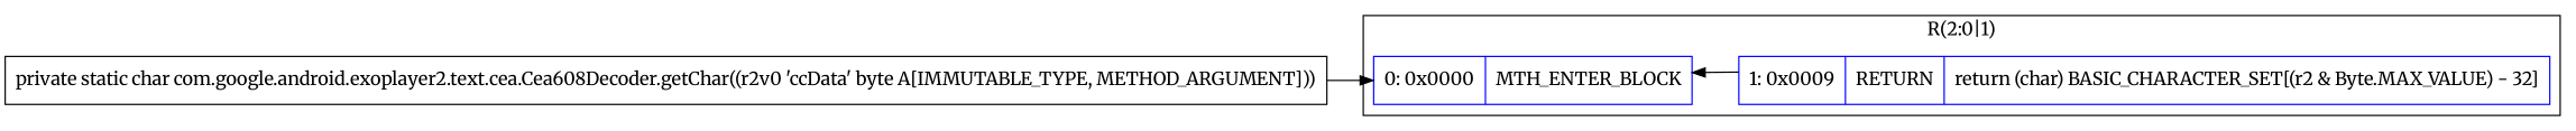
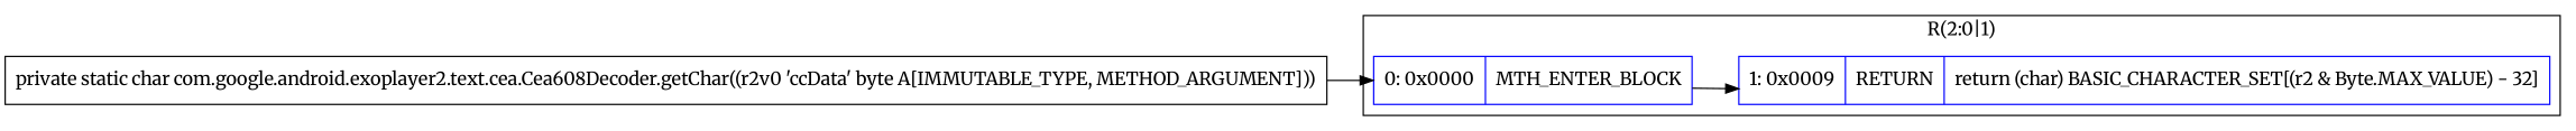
  digraph {
    rankdir=LR
    fontname=Merriweather
    node [color=blue shape=record fontname=Merriweather]
    edge [fontname=Merriweather]
    n1 [label="{0\:\ 0x0000|MTH_ENTER_BLOCK\l}"]
    n2 [label="{1\:\ 0x0009|RETURN\l|return (char) BASIC_CHARACTER_SET[(r2 & Byte.MAX_VALUE) \- 32]\l}"]
    n3 [label="{private static char com.google.android.exoplayer2.text.cea.Cea608Decoder.getChar((r2v0 'ccData' byte A[IMMUTABLE_TYPE, METHOD_ARGUMENT])) }" color=""]
    subgraph cluster_1 {
      label="R(2:0|1)"
      n1
      n2
    }
-   n2 -> n1
+   n1 -> n2
    n3 -> n1
  }
